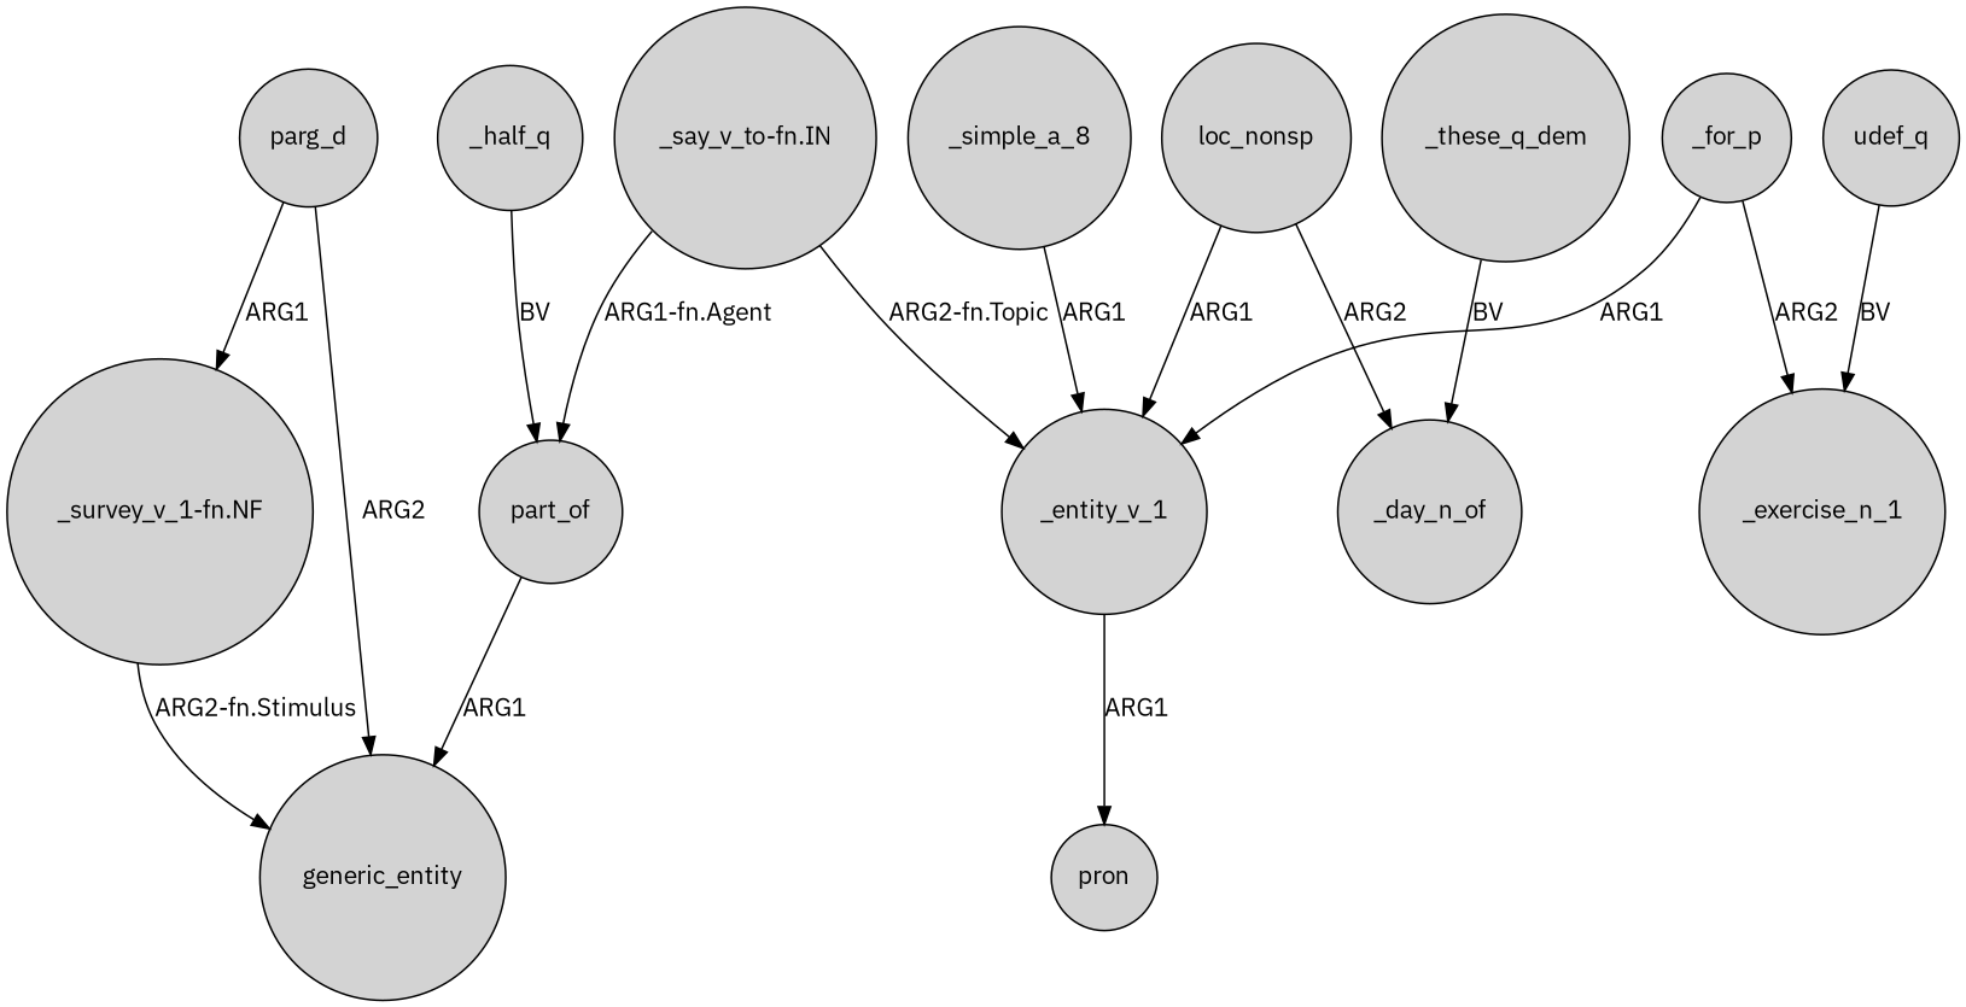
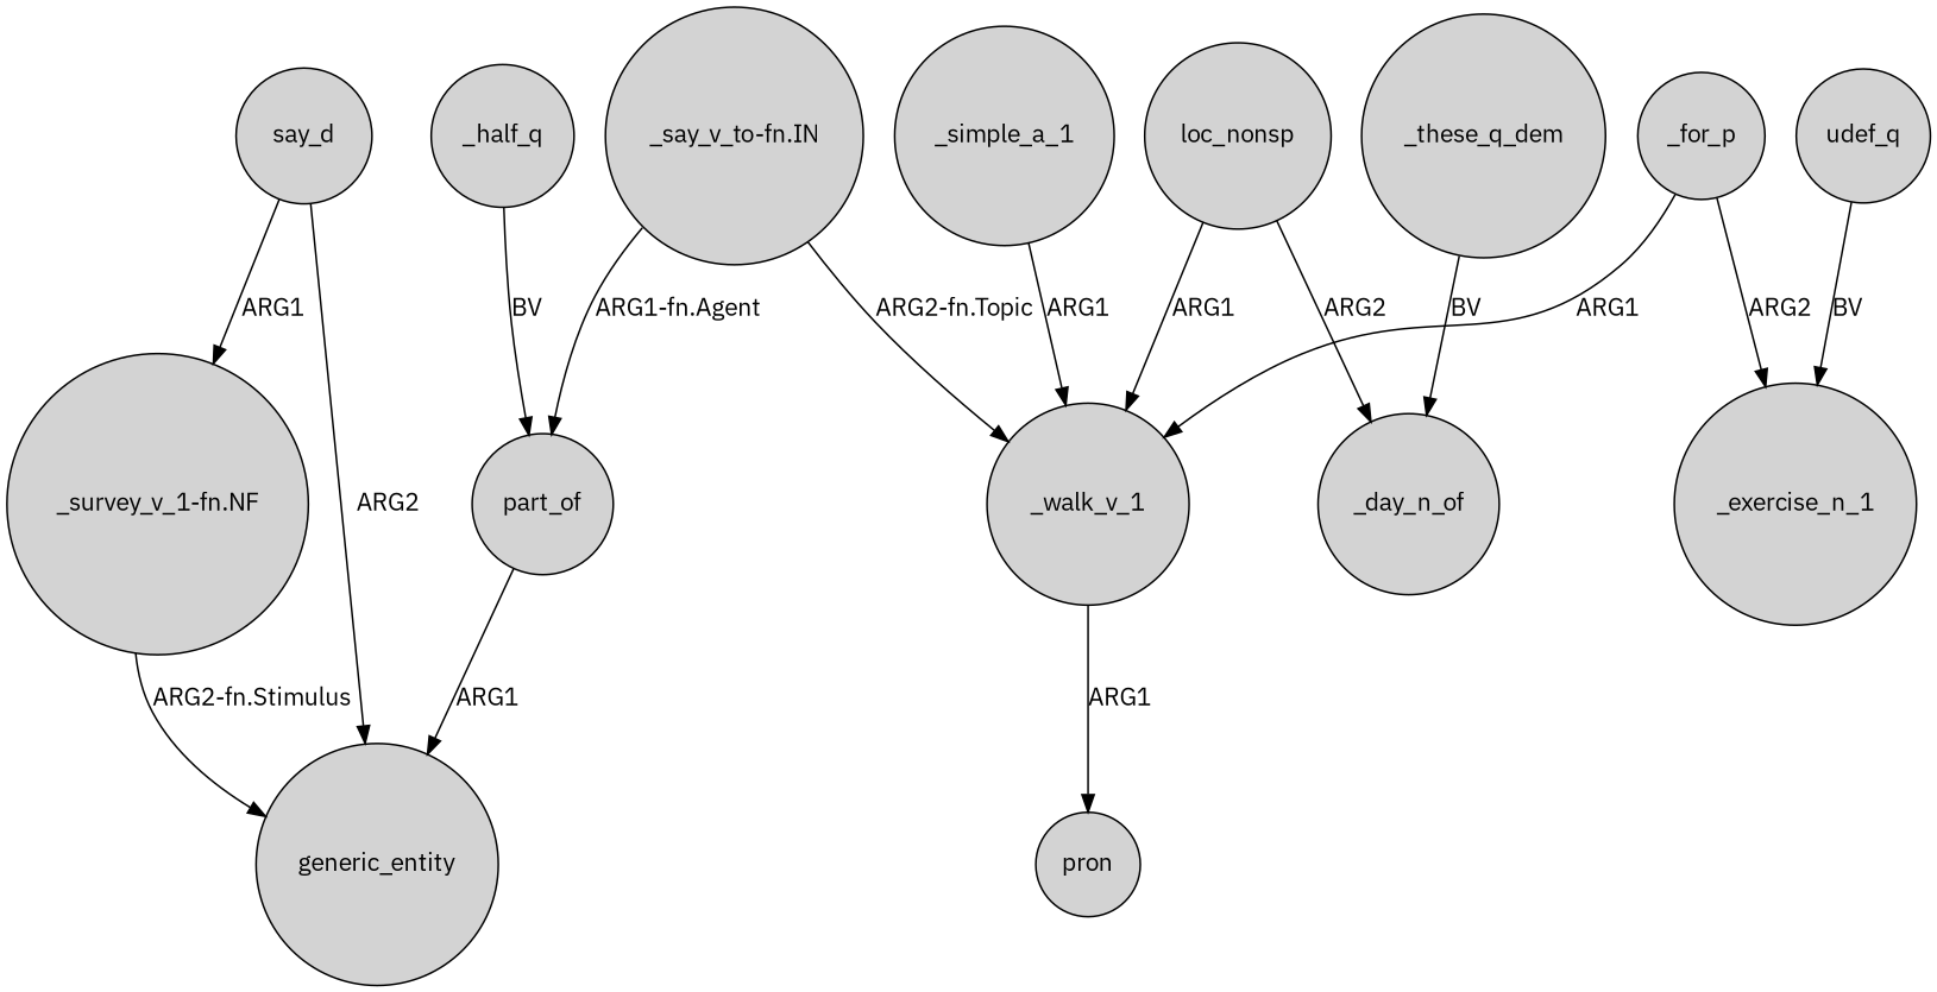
  digraph {
    fontname="IBM Plex Sans"
    node [fontname="IBM Plex Sans" shape=circle style=filled]
    edge [fontname="IBM Plex Sans"]
-   parg_d
+   parg_d [label=say_d]
    generic_entity
    "_survey_v_1-fn.NF"
    loc_nonsp
-   _walk_v_1 [label=_entity_v_1]
+   _walk_v_1
    _day_n_of
    pron
    "_say_v_to-fn.IN"
    part_of
    _for_p
    _exercise_n_1
    udef_q
-   _simple_a_1 [label=_simple_a_8]
+   _simple_a_1
    _half_q
    _these_q_dem
    parg_d -> generic_entity [label=ARG2]
    parg_d -> "_survey_v_1-fn.NF" [label=ARG1]
    "_survey_v_1-fn.NF" -> generic_entity [label="ARG2-fn.Stimulus"]
    loc_nonsp -> _walk_v_1 [label=ARG1]
    loc_nonsp -> _day_n_of [label=ARG2]
    _walk_v_1 -> pron [label=ARG1]
    "_say_v_to-fn.IN" -> _walk_v_1 [label="ARG2-fn.Topic"]
    "_say_v_to-fn.IN" -> part_of [label="ARG1-fn.Agent"]
    part_of -> generic_entity [label=ARG1]
    _for_p -> _walk_v_1 [label=ARG1]
    _for_p -> _exercise_n_1 [label=ARG2]
    udef_q -> _exercise_n_1 [label=BV]
    _simple_a_1 -> _walk_v_1 [label=ARG1]
    _half_q -> part_of [label=BV]
    _these_q_dem -> _day_n_of [label=BV]
  }
